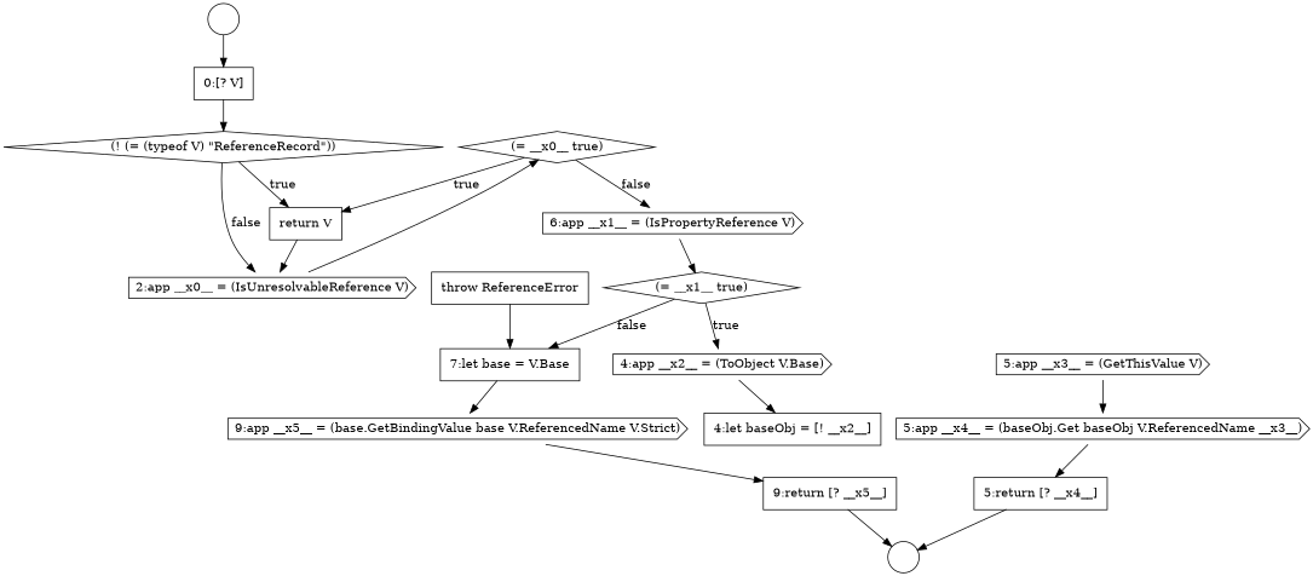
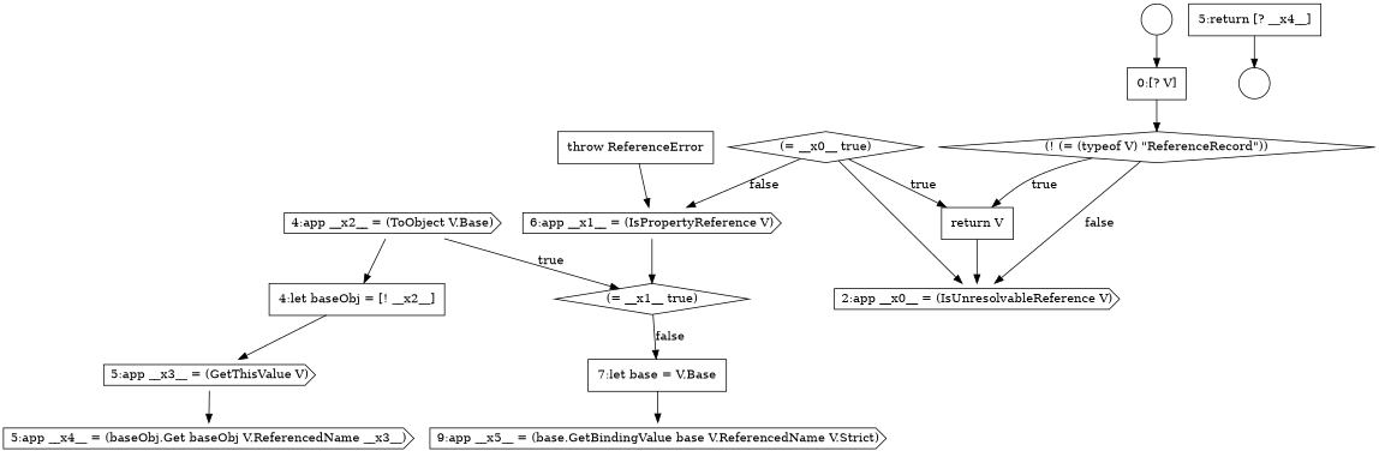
  digraph {
    node [color=black fillcolor=white shape=none style=filled]
    edge [color=black]
    n1 [label=<<font color="black">6:app __x1__ = (IsPropertyReference V)</font>> shape=cds]
    n2 [label=<<font color="black">(= __x1__ true)</font>> shape=diamond]
    n3 [label=<<font color="black">4:app __x2__ = (ToObject V.Base)</font>> shape=cds]
    n4 [label=<<font color="black">     <table border="0" cellborder="1" cellspacing="0" cellpadding="10">       <tr><td align="left">7:let base = V.Base</td></tr>     </table>   </font>> margin=0]
    n5 [label=" " shape=circle]
    n6 [label=<<font color="black">9:app __x5__ = (base.GetBindingValue base V.ReferencedName V.Strict)</font>> shape=cds]
-   n7 [label=<<font color="black">     <table border="0" cellborder="1" cellspacing="0" cellpadding="10">       <tr><td align="left">9:return [? __x5__]</td></tr>     </table>   </font>> margin=0]
    n8 [label=<<font color="black">5:app __x3__ = (GetThisValue V)</font>> shape=cds]
    n9 [label=<<font color="black">5:app __x4__ = (baseObj.Get baseObj V.ReferencedName __x3__)</font>> shape=cds]
    n10 [label=<<font color="black">     <table border="0" cellborder="1" cellspacing="0" cellpadding="10">       <tr><td align="left">5:return [? __x4__]</td></tr>     </table>   </font>> margin=0]
    n11 [label=<<font color="black">     <table border="0" cellborder="1" cellspacing="0" cellpadding="10">       <tr><td align="left">throw ReferenceError</td></tr>     </table>   </font>> margin=0]
    n12 [label=<<font color="black">     <table border="0" cellborder="1" cellspacing="0" cellpadding="10">       <tr><td align="left">0:[? V]</td></tr>     </table>   </font>> margin=0]
    n13 [label=<<font color="black">(! (= (typeof V) &quot;ReferenceRecord&quot;))</font>> shape=diamond]
    n14 [label=<<font color="black">     <table border="0" cellborder="1" cellspacing="0" cellpadding="10">       <tr><td align="left">return V</td></tr>     </table>   </font>> margin=0]
    n15 [label=<<font color="black">2:app __x0__ = (IsUnresolvableReference V)</font>> shape=cds]
    n16 [label=<<font color="black">     <table border="0" cellborder="1" cellspacing="0" cellpadding="10">       <tr><td align="left">4:let baseObj = [! __x2__]</td></tr>     </table>   </font>> margin=0]
    n17 [label=<<font color="black">(= __x0__ true)</font>> shape=diamond]
    n18 [label=" " shape=circle]
    n1 -> n2
-   n2 -> n3 [label=<<font color="black">true</font>>]
+   n3 -> n2 [label=<<font color="black">true</font>>]
    n2 -> n4 [label=<<font color="black">false</font>>]
    n3 -> n16
    n4 -> n6
-   n6 -> n7
-   n7 -> n5
    n8 -> n9
-   n9 -> n10
    n10 -> n5
-   n11 -> n4
+   n11 -> n1
    n12 -> n13
    n13 -> n14 [label=<<font color="black">true</font>>]
    n13 -> n15 [label=<<font color="black">false</font>>]
    n14 -> n15
-   n15 -> n17
+   n17 -> n15
+   n16 -> n8
    n17 -> n1 [label=<<font color="black">false</font>>]
    n17 -> n14 [label=<<font color="black">true</font>>]
    n18 -> n12
  }
